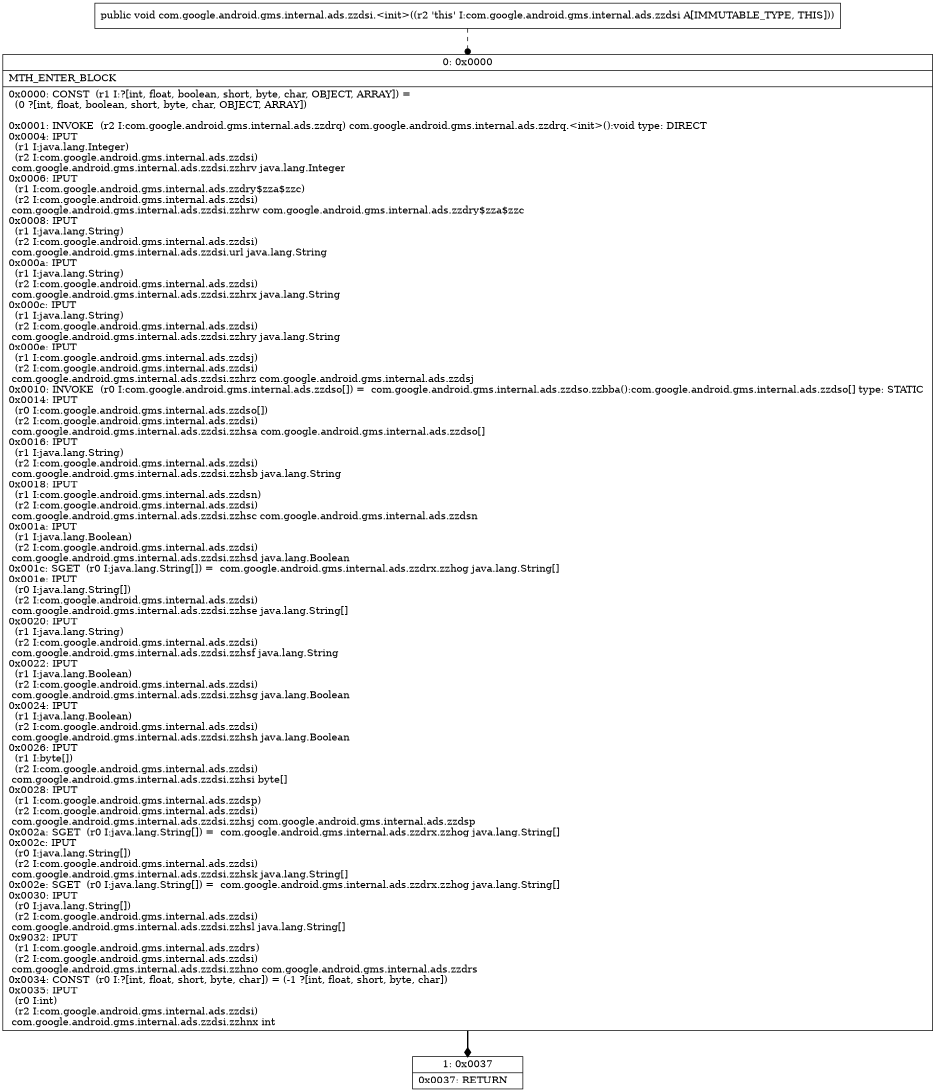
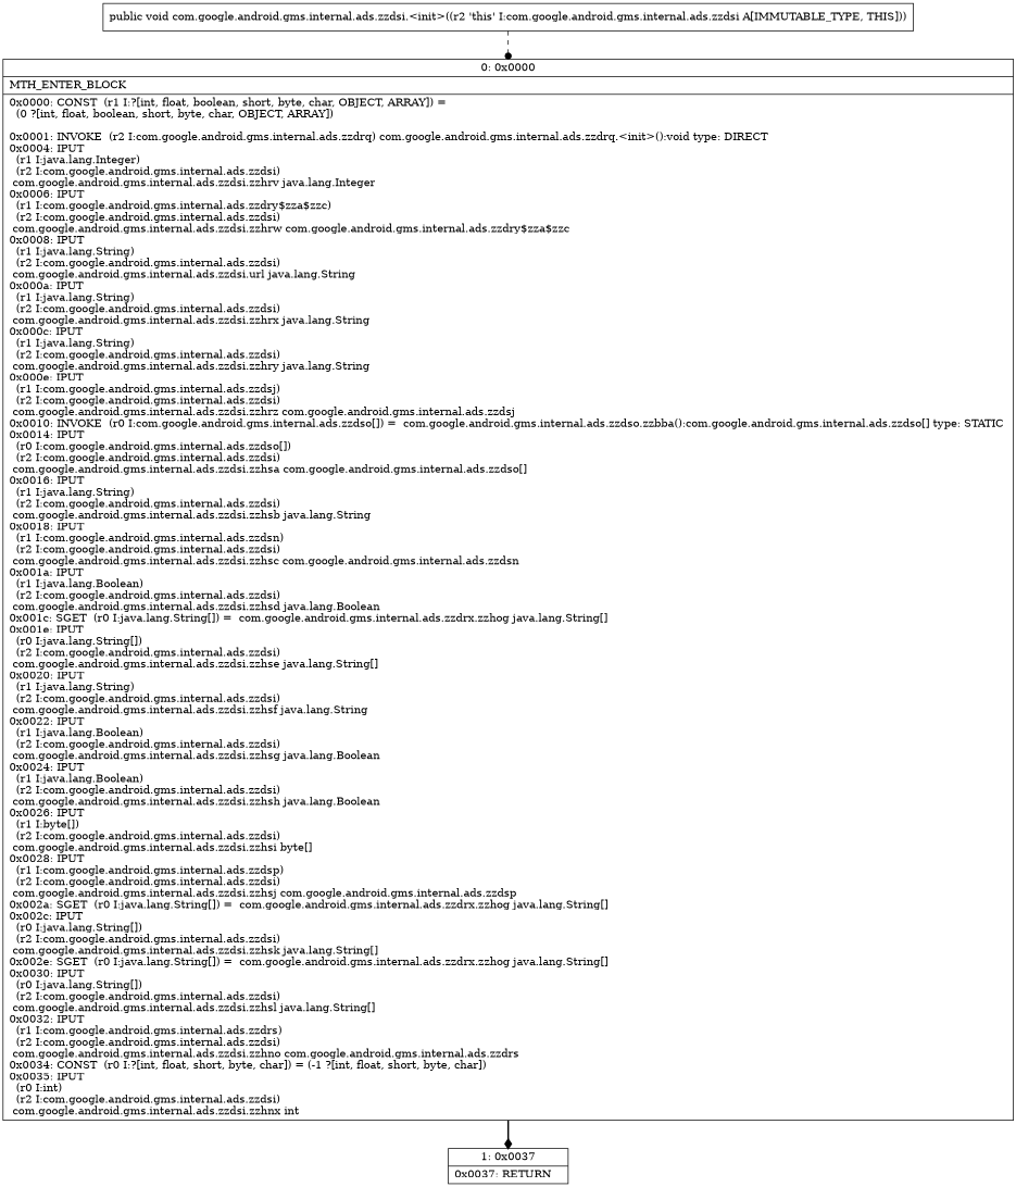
  digraph {
    node [shape=record]
-   n1 [label="{0\:\ 0x0000|MTH_ENTER_BLOCK\l|0x0000: CONST  (r1 I:?[int, float, boolean, short, byte, char, OBJECT, ARRAY]) = \l  (0 ?[int, float, boolean, short, byte, char, OBJECT, ARRAY])\l \l0x0001: INVOKE  (r2 I:com.google.android.gms.internal.ads.zzdrq) com.google.android.gms.internal.ads.zzdrq.\<init\>():void type: DIRECT \l0x0004: IPUT  \l  (r1 I:java.lang.Integer)\l  (r2 I:com.google.android.gms.internal.ads.zzdsi)\l com.google.android.gms.internal.ads.zzdsi.zzhrv java.lang.Integer \l0x0006: IPUT  \l  (r1 I:com.google.android.gms.internal.ads.zzdry$zza$zzc)\l  (r2 I:com.google.android.gms.internal.ads.zzdsi)\l com.google.android.gms.internal.ads.zzdsi.zzhrw com.google.android.gms.internal.ads.zzdry$zza$zzc \l0x0008: IPUT  \l  (r1 I:java.lang.String)\l  (r2 I:com.google.android.gms.internal.ads.zzdsi)\l com.google.android.gms.internal.ads.zzdsi.url java.lang.String \l0x000a: IPUT  \l  (r1 I:java.lang.String)\l  (r2 I:com.google.android.gms.internal.ads.zzdsi)\l com.google.android.gms.internal.ads.zzdsi.zzhrx java.lang.String \l0x000c: IPUT  \l  (r1 I:java.lang.String)\l  (r2 I:com.google.android.gms.internal.ads.zzdsi)\l com.google.android.gms.internal.ads.zzdsi.zzhry java.lang.String \l0x000e: IPUT  \l  (r1 I:com.google.android.gms.internal.ads.zzdsj)\l  (r2 I:com.google.android.gms.internal.ads.zzdsi)\l com.google.android.gms.internal.ads.zzdsi.zzhrz com.google.android.gms.internal.ads.zzdsj \l0x0010: INVOKE  (r0 I:com.google.android.gms.internal.ads.zzdso[]) =  com.google.android.gms.internal.ads.zzdso.zzbba():com.google.android.gms.internal.ads.zzdso[] type: STATIC \l0x0014: IPUT  \l  (r0 I:com.google.android.gms.internal.ads.zzdso[])\l  (r2 I:com.google.android.gms.internal.ads.zzdsi)\l com.google.android.gms.internal.ads.zzdsi.zzhsa com.google.android.gms.internal.ads.zzdso[] \l0x0016: IPUT  \l  (r1 I:java.lang.String)\l  (r2 I:com.google.android.gms.internal.ads.zzdsi)\l com.google.android.gms.internal.ads.zzdsi.zzhsb java.lang.String \l0x0018: IPUT  \l  (r1 I:com.google.android.gms.internal.ads.zzdsn)\l  (r2 I:com.google.android.gms.internal.ads.zzdsi)\l com.google.android.gms.internal.ads.zzdsi.zzhsc com.google.android.gms.internal.ads.zzdsn \l0x001a: IPUT  \l  (r1 I:java.lang.Boolean)\l  (r2 I:com.google.android.gms.internal.ads.zzdsi)\l com.google.android.gms.internal.ads.zzdsi.zzhsd java.lang.Boolean \l0x001c: SGET  (r0 I:java.lang.String[]) =  com.google.android.gms.internal.ads.zzdrx.zzhog java.lang.String[] \l0x001e: IPUT  \l  (r0 I:java.lang.String[])\l  (r2 I:com.google.android.gms.internal.ads.zzdsi)\l com.google.android.gms.internal.ads.zzdsi.zzhse java.lang.String[] \l0x0020: IPUT  \l  (r1 I:java.lang.String)\l  (r2 I:com.google.android.gms.internal.ads.zzdsi)\l com.google.android.gms.internal.ads.zzdsi.zzhsf java.lang.String \l0x0022: IPUT  \l  (r1 I:java.lang.Boolean)\l  (r2 I:com.google.android.gms.internal.ads.zzdsi)\l com.google.android.gms.internal.ads.zzdsi.zzhsg java.lang.Boolean \l0x0024: IPUT  \l  (r1 I:java.lang.Boolean)\l  (r2 I:com.google.android.gms.internal.ads.zzdsi)\l com.google.android.gms.internal.ads.zzdsi.zzhsh java.lang.Boolean \l0x0026: IPUT  \l  (r1 I:byte[])\l  (r2 I:com.google.android.gms.internal.ads.zzdsi)\l com.google.android.gms.internal.ads.zzdsi.zzhsi byte[] \l0x0028: IPUT  \l  (r1 I:com.google.android.gms.internal.ads.zzdsp)\l  (r2 I:com.google.android.gms.internal.ads.zzdsi)\l com.google.android.gms.internal.ads.zzdsi.zzhsj com.google.android.gms.internal.ads.zzdsp \l0x002a: SGET  (r0 I:java.lang.String[]) =  com.google.android.gms.internal.ads.zzdrx.zzhog java.lang.String[] \l0x002c: IPUT  \l  (r0 I:java.lang.String[])\l  (r2 I:com.google.android.gms.internal.ads.zzdsi)\l com.google.android.gms.internal.ads.zzdsi.zzhsk java.lang.String[] \l0x002e: SGET  (r0 I:java.lang.String[]) =  com.google.android.gms.internal.ads.zzdrx.zzhog java.lang.String[] \l0x0030: IPUT  \l  (r0 I:java.lang.String[])\l  (r2 I:com.google.android.gms.internal.ads.zzdsi)\l com.google.android.gms.internal.ads.zzdsi.zzhsl java.lang.String[] \l0x9032: IPUT  \l  (r1 I:com.google.android.gms.internal.ads.zzdrs)\l  (r2 I:com.google.android.gms.internal.ads.zzdsi)\l com.google.android.gms.internal.ads.zzdsi.zzhno com.google.android.gms.internal.ads.zzdrs \l0x0034: CONST  (r0 I:?[int, float, short, byte, char]) = (\-1 ?[int, float, short, byte, char]) \l0x0035: IPUT  \l  (r0 I:int)\l  (r2 I:com.google.android.gms.internal.ads.zzdsi)\l com.google.android.gms.internal.ads.zzdsi.zzhnx int \l}"]
+   n1 [label="{0\:\ 0x0000|MTH_ENTER_BLOCK\l|0x0000: CONST  (r1 I:?[int, float, boolean, short, byte, char, OBJECT, ARRAY]) = \l  (0 ?[int, float, boolean, short, byte, char, OBJECT, ARRAY])\l \l0x0001: INVOKE  (r2 I:com.google.android.gms.internal.ads.zzdrq) com.google.android.gms.internal.ads.zzdrq.\<init\>():void type: DIRECT \l0x0004: IPUT  \l  (r1 I:java.lang.Integer)\l  (r2 I:com.google.android.gms.internal.ads.zzdsi)\l com.google.android.gms.internal.ads.zzdsi.zzhrv java.lang.Integer \l0x0006: IPUT  \l  (r1 I:com.google.android.gms.internal.ads.zzdry$zza$zzc)\l  (r2 I:com.google.android.gms.internal.ads.zzdsi)\l com.google.android.gms.internal.ads.zzdsi.zzhrw com.google.android.gms.internal.ads.zzdry$zza$zzc \l0x0008: IPUT  \l  (r1 I:java.lang.String)\l  (r2 I:com.google.android.gms.internal.ads.zzdsi)\l com.google.android.gms.internal.ads.zzdsi.url java.lang.String \l0x000a: IPUT  \l  (r1 I:java.lang.String)\l  (r2 I:com.google.android.gms.internal.ads.zzdsi)\l com.google.android.gms.internal.ads.zzdsi.zzhrx java.lang.String \l0x000c: IPUT  \l  (r1 I:java.lang.String)\l  (r2 I:com.google.android.gms.internal.ads.zzdsi)\l com.google.android.gms.internal.ads.zzdsi.zzhry java.lang.String \l0x000e: IPUT  \l  (r1 I:com.google.android.gms.internal.ads.zzdsj)\l  (r2 I:com.google.android.gms.internal.ads.zzdsi)\l com.google.android.gms.internal.ads.zzdsi.zzhrz com.google.android.gms.internal.ads.zzdsj \l0x0010: INVOKE  (r0 I:com.google.android.gms.internal.ads.zzdso[]) =  com.google.android.gms.internal.ads.zzdso.zzbba():com.google.android.gms.internal.ads.zzdso[] type: STATIC \l0x0014: IPUT  \l  (r0 I:com.google.android.gms.internal.ads.zzdso[])\l  (r2 I:com.google.android.gms.internal.ads.zzdsi)\l com.google.android.gms.internal.ads.zzdsi.zzhsa com.google.android.gms.internal.ads.zzdso[] \l0x0016: IPUT  \l  (r1 I:java.lang.String)\l  (r2 I:com.google.android.gms.internal.ads.zzdsi)\l com.google.android.gms.internal.ads.zzdsi.zzhsb java.lang.String \l0x0018: IPUT  \l  (r1 I:com.google.android.gms.internal.ads.zzdsn)\l  (r2 I:com.google.android.gms.internal.ads.zzdsi)\l com.google.android.gms.internal.ads.zzdsi.zzhsc com.google.android.gms.internal.ads.zzdsn \l0x001a: IPUT  \l  (r1 I:java.lang.Boolean)\l  (r2 I:com.google.android.gms.internal.ads.zzdsi)\l com.google.android.gms.internal.ads.zzdsi.zzhsd java.lang.Boolean \l0x001c: SGET  (r0 I:java.lang.String[]) =  com.google.android.gms.internal.ads.zzdrx.zzhog java.lang.String[] \l0x001e: IPUT  \l  (r0 I:java.lang.String[])\l  (r2 I:com.google.android.gms.internal.ads.zzdsi)\l com.google.android.gms.internal.ads.zzdsi.zzhse java.lang.String[] \l0x0020: IPUT  \l  (r1 I:java.lang.String)\l  (r2 I:com.google.android.gms.internal.ads.zzdsi)\l com.google.android.gms.internal.ads.zzdsi.zzhsf java.lang.String \l0x0022: IPUT  \l  (r1 I:java.lang.Boolean)\l  (r2 I:com.google.android.gms.internal.ads.zzdsi)\l com.google.android.gms.internal.ads.zzdsi.zzhsg java.lang.Boolean \l0x0024: IPUT  \l  (r1 I:java.lang.Boolean)\l  (r2 I:com.google.android.gms.internal.ads.zzdsi)\l com.google.android.gms.internal.ads.zzdsi.zzhsh java.lang.Boolean \l0x0026: IPUT  \l  (r1 I:byte[])\l  (r2 I:com.google.android.gms.internal.ads.zzdsi)\l com.google.android.gms.internal.ads.zzdsi.zzhsi byte[] \l0x0028: IPUT  \l  (r1 I:com.google.android.gms.internal.ads.zzdsp)\l  (r2 I:com.google.android.gms.internal.ads.zzdsi)\l com.google.android.gms.internal.ads.zzdsi.zzhsj com.google.android.gms.internal.ads.zzdsp \l0x002a: SGET  (r0 I:java.lang.String[]) =  com.google.android.gms.internal.ads.zzdrx.zzhog java.lang.String[] \l0x002c: IPUT  \l  (r0 I:java.lang.String[])\l  (r2 I:com.google.android.gms.internal.ads.zzdsi)\l com.google.android.gms.internal.ads.zzdsi.zzhsk java.lang.String[] \l0x002e: SGET  (r0 I:java.lang.String[]) =  com.google.android.gms.internal.ads.zzdrx.zzhog java.lang.String[] \l0x0030: IPUT  \l  (r0 I:java.lang.String[])\l  (r2 I:com.google.android.gms.internal.ads.zzdsi)\l com.google.android.gms.internal.ads.zzdsi.zzhsl java.lang.String[] \l0x0032: IPUT  \l  (r1 I:com.google.android.gms.internal.ads.zzdrs)\l  (r2 I:com.google.android.gms.internal.ads.zzdsi)\l com.google.android.gms.internal.ads.zzdsi.zzhno com.google.android.gms.internal.ads.zzdrs \l0x0034: CONST  (r0 I:?[int, float, short, byte, char]) = (\-1 ?[int, float, short, byte, char]) \l0x0035: IPUT  \l  (r0 I:int)\l  (r2 I:com.google.android.gms.internal.ads.zzdsi)\l com.google.android.gms.internal.ads.zzdsi.zzhnx int \l}"]
    n2 [label="{1\:\ 0x0037|0x0037: RETURN   \l}"]
    n3 [label="{public void com.google.android.gms.internal.ads.zzdsi.\<init\>((r2 'this' I:com.google.android.gms.internal.ads.zzdsi A[IMMUTABLE_TYPE, THIS])) }"]
    n1 -> n2 [style=bold arrowhead=diamond]
    n3 -> n1 [style=dashed arrowhead=dot]
  }
